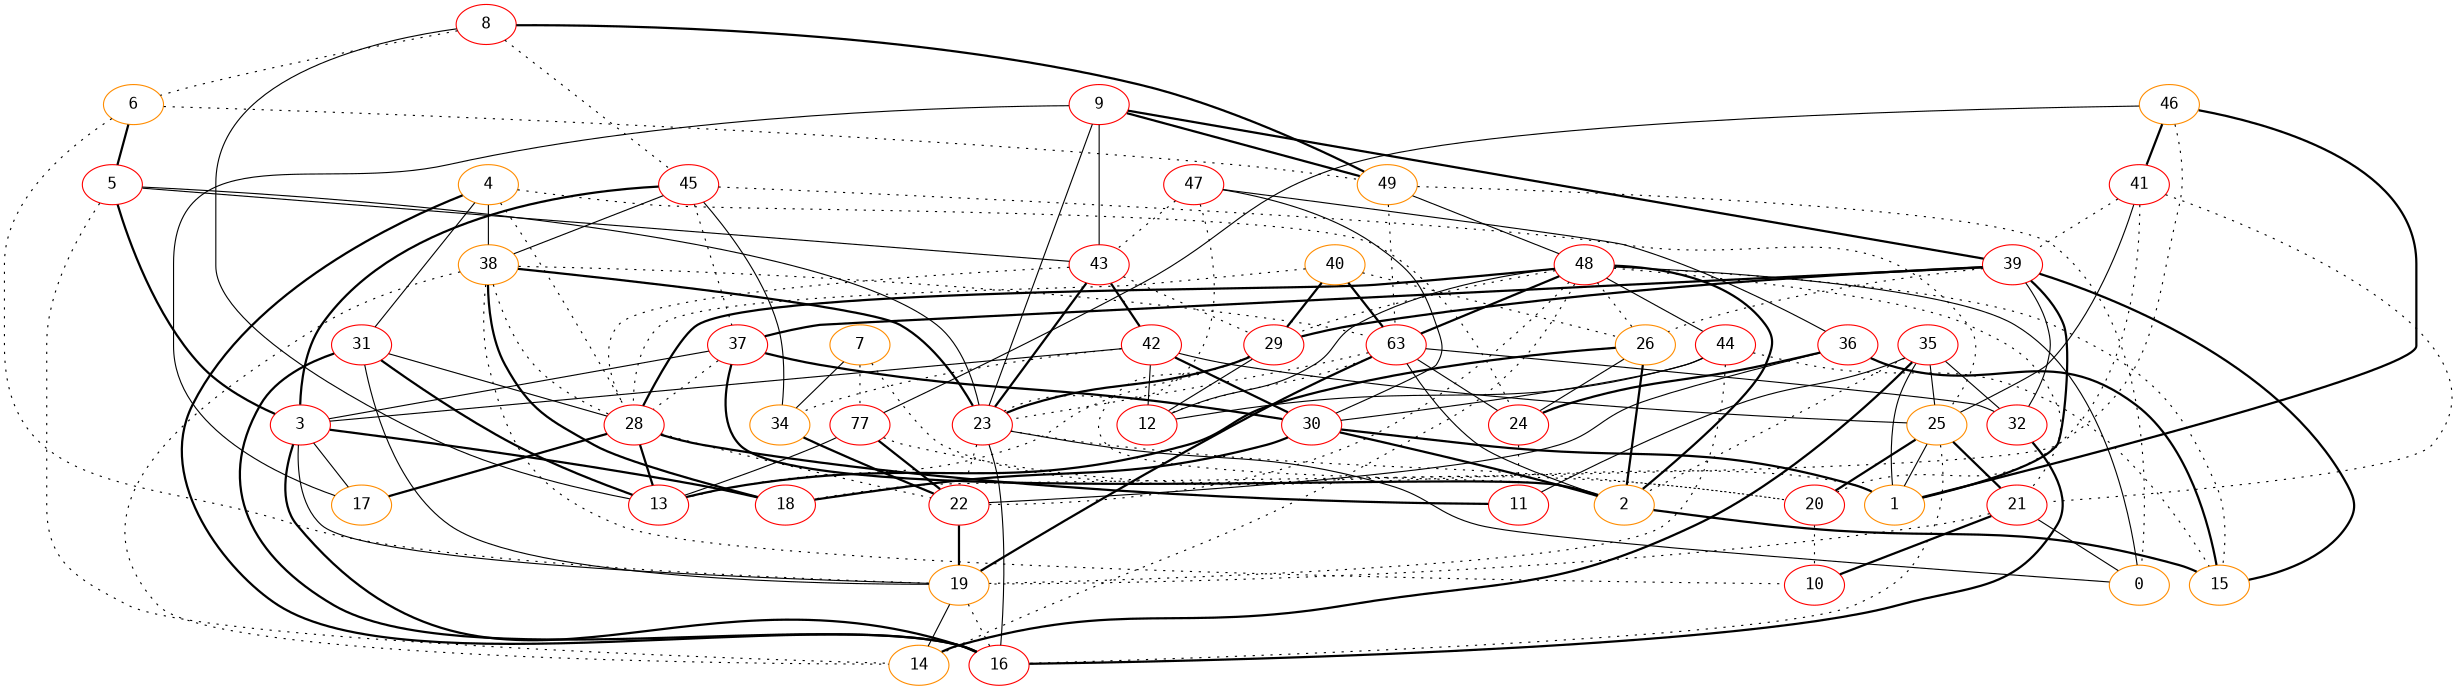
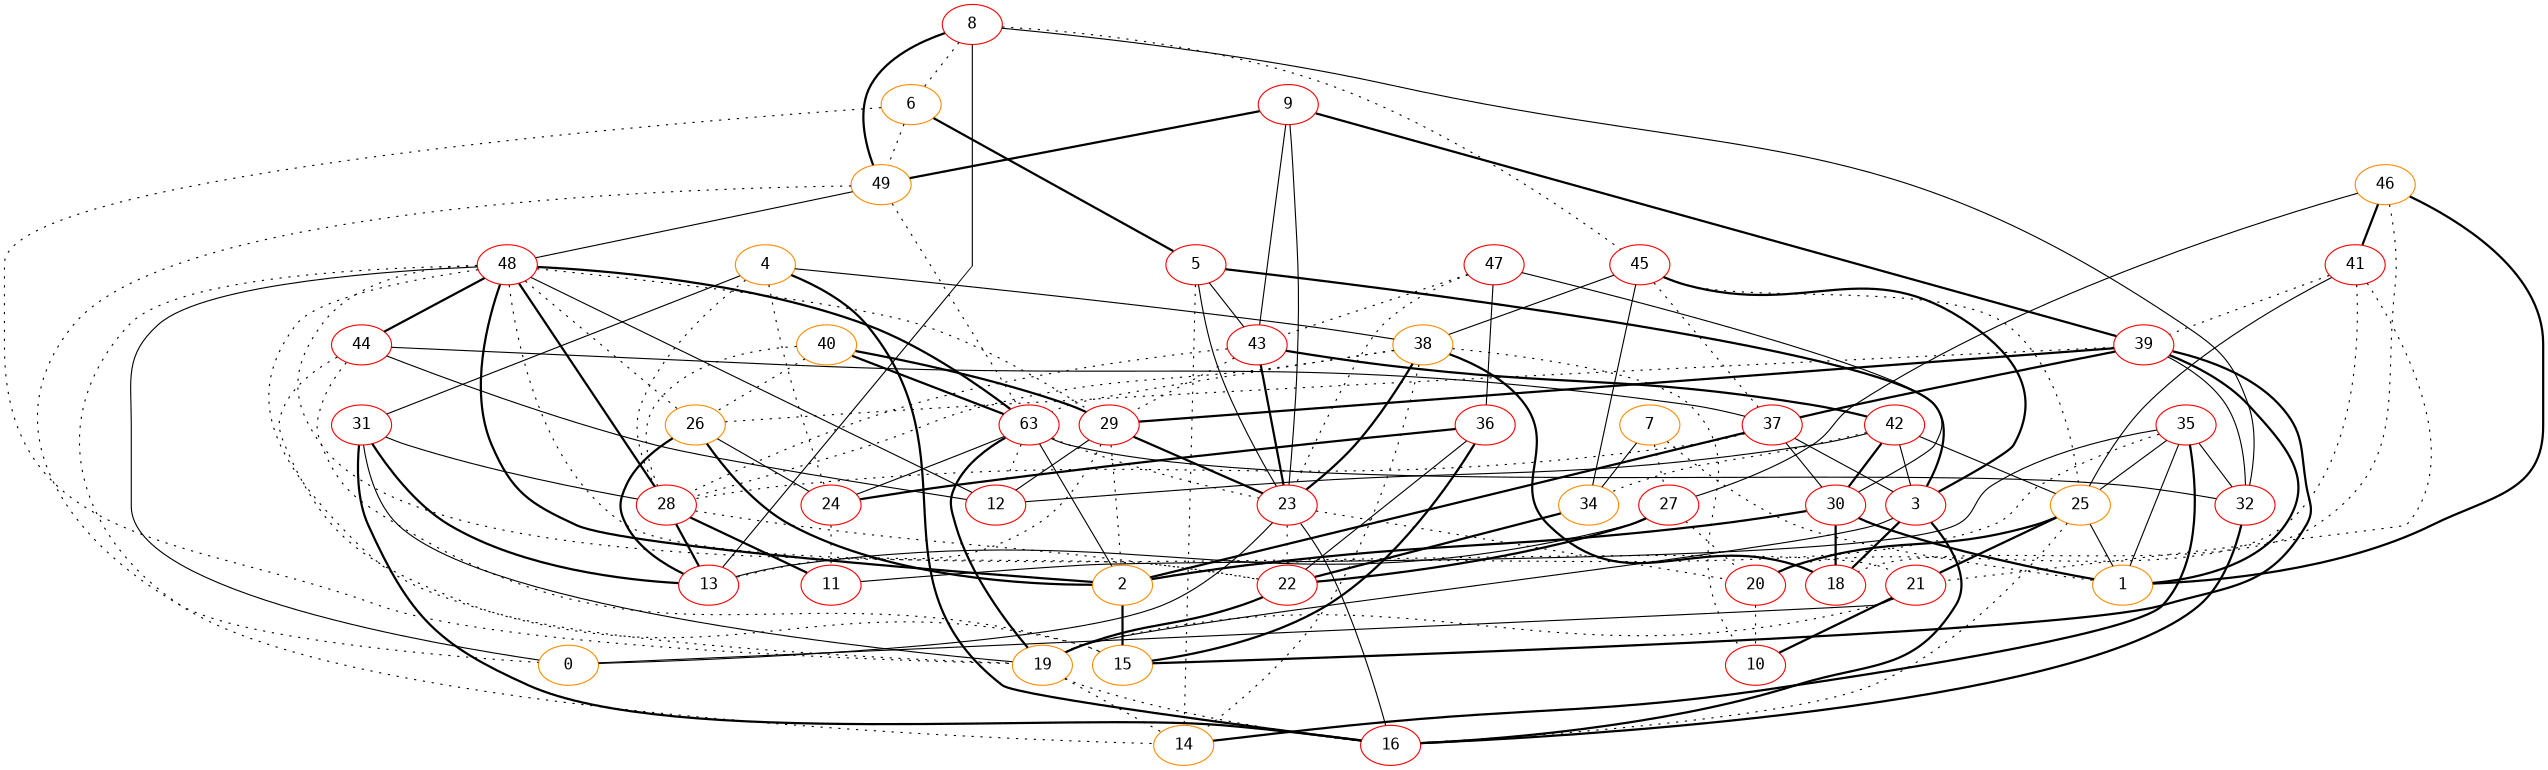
  digraph {
    fontname="DejaVu Sans Mono"
    node [color=red fontname="DejaVu Sans Mono"]
    edge [color=black dir=none fontname="DejaVu Sans Mono" style=dotted]
    29
    12
    23
    2 [color=darkorange]
    13
    16
    22
    20
    0 [color=darkorange]
    15 [color=darkorange]
    25 [color=darkorange]
    1 [color=darkorange]
    21
    10
    19 [color=darkorange]
    38 [color=darkorange]
    n17 [label=63]
    18
    28
    14 [color=darkorange]
    32
    24
    46 [color=darkorange]
    41
-   27 [label=77]
+   27
    39
    26 [color=darkorange]
    44
    37
    42
    30
    3
    34 [color=darkorange]
-   17 [color=darkorange]
    11
    8
    6 [color=darkorange]
    49 [color=darkorange]
    45
    5
    48
    7 [color=darkorange]
    43
    31
    4 [color=darkorange]
    36
    9
    47
    35
    40 [color=darkorange]
    subgraph sub_1 {
      29
      12
      23
      2
      13
      16
      22
      20
      0
      15
      25
      1
      21
      10
      19
      38
      n17
      18
      28
      14
      32
      24
      46
      41
      27
      39
      26
      44
      37
      42
      30
      3
      34
-     17
      11
      8
      6
      49
      45
      5
      48
      7
      43
      31
      4
      36
      9
      47
      35
      40
    }
    29 -> 12 [style=solid]
    29 -> 23 [style=bold]
    29 -> 2
    29 -> 13
    23 -> 16 [style=solid]
    23 -> 22
    23 -> 20
    23 -> 0 [style=solid]
    2 -> 15 [style=bold]
    22 -> 19 [style=bold]
    20 -> 10
    25 -> 16
    25 -> 20 [style=bold]
    25 -> 1 [style=solid]
    25 -> 21 [style=bold]
    21 -> 0 [style=solid]
    21 -> 10 [style=bold]
    21 -> 19
    19 -> 16
-   19 -> 14 [style=solid]
+   19 -> 14
    38 -> 23 [style=bold]
    38 -> 10
    38 -> n17
    38 -> 18 [style=bold]
    38 -> 28
    38 -> 14
    n17 -> 12
    n17 -> 23
    n17 -> 2 [style=solid]
    n17 -> 19 [style=bold]
    n17 -> 32 [style=solid]
    n17 -> 24 [style=solid]
    28 -> 13 [style=bold]
    28 -> 22
-   28 -> 17 [style=bold]
    28 -> 11 [style=bold]
    32 -> 16 [style=bold]
    24 -> 11
    46 -> 1 [style=bold]
    46 -> 18
    46 -> 41 [style=bold]
    46 -> 27 [style=solid]
    41 -> 20
    41 -> 25 [style=solid]
    41 -> 21
    41 -> 39
    27 -> 13 [style=solid]
    27 -> 22 [style=bold]
    27 -> 20
    39 -> 29 [style=bold]
    39 -> 15 [style=bold]
    39 -> 1 [style=bold]
    39 -> 32 [style=solid]
    39 -> 26
    39 -> 37 [style=bold]
    26 -> 2 [style=bold]
    26 -> 13 [style=bold]
    26 -> 24 [style=solid]
    44 -> 12 [style=solid]
    44 -> 15
    44 -> 19
-   44 -> 30 [style=solid]
+   44 -> 37 [style=solid]
    37 -> 2 [style=bold]
    37 -> 28
-   37 -> 30 [style=bold]
+   37 -> 30 [style=solid]
    37 -> 3 [style=solid]
    42 -> 12 [style=solid]
    42 -> 25 [style=solid]
    42 -> 30 [style=bold]
    42 -> 3 [style=solid]
    42 -> 34
    30 -> 2 [style=bold]
    30 -> 1 [style=bold]
    30 -> 18 [style=bold]
    3 -> 16 [style=bold]
    3 -> 19 [style=solid]
    3 -> 18 [style=bold]
-   3 -> 17 [style=solid]
    34 -> 22 [style=bold]
    8 -> 13 [style=solid]
+   8 -> 32 [style=solid]
    8 -> 6
    8 -> 49 [style=bold]
    8 -> 45
    6 -> 19
    6 -> 49
    6 -> 5 [style=bold]
    49 -> 0
    49 -> n17
    49 -> 48 [style=solid]
    45 -> 25
    45 -> 38 [style=solid]
    45 -> 37
    45 -> 3 [style=bold]
    45 -> 34 [style=solid]
    5 -> 23 [style=solid]
    5 -> 14
    5 -> 3 [style=bold]
    5 -> 43 [style=solid]
    48 -> 29
    48 -> 12 [style=solid]
    48 -> 2 [style=bold]
    48 -> 22
    48 -> 0 [style=solid]
    48 -> 15
    48 -> 21
    48 -> n17 [style=bold]
    48 -> 28 [style=bold]
    48 -> 14
    48 -> 26
-   48 -> 44 [style=solid]
+   48 -> 44 [style=bold]
    7 -> 1
    7 -> 27
    7 -> 34 [style=solid]
    43 -> 29
    43 -> 23 [style=bold]
    43 -> 28
    43 -> 42 [style=bold]
    31 -> 13 [style=bold]
    31 -> 16 [style=bold]
    31 -> 19 [style=solid]
    31 -> 28 [style=solid]
    4 -> 16 [style=bold]
    4 -> 38 [style=solid]
    4 -> 28
    4 -> 24
    4 -> 31 [style=solid]
    36 -> 22 [style=solid]
    36 -> 15 [style=bold]
    36 -> 24 [style=bold]
    9 -> 23 [style=solid]
    9 -> 39 [style=bold]
-   9 -> 17 [style=solid]
    9 -> 49 [style=bold]
    9 -> 43 [style=solid]
    47 -> 23
    47 -> 30 [style=solid]
    47 -> 43
    47 -> 36 [style=solid]
    35 -> 2
    35 -> 25 [style=solid]
    35 -> 1 [style=solid]
    35 -> 14 [style=bold]
    35 -> 32 [style=solid]
    35 -> 11 [style=solid]
    40 -> 29 [style=bold]
    40 -> n17 [style=bold]
    40 -> 28
    40 -> 26
  }
